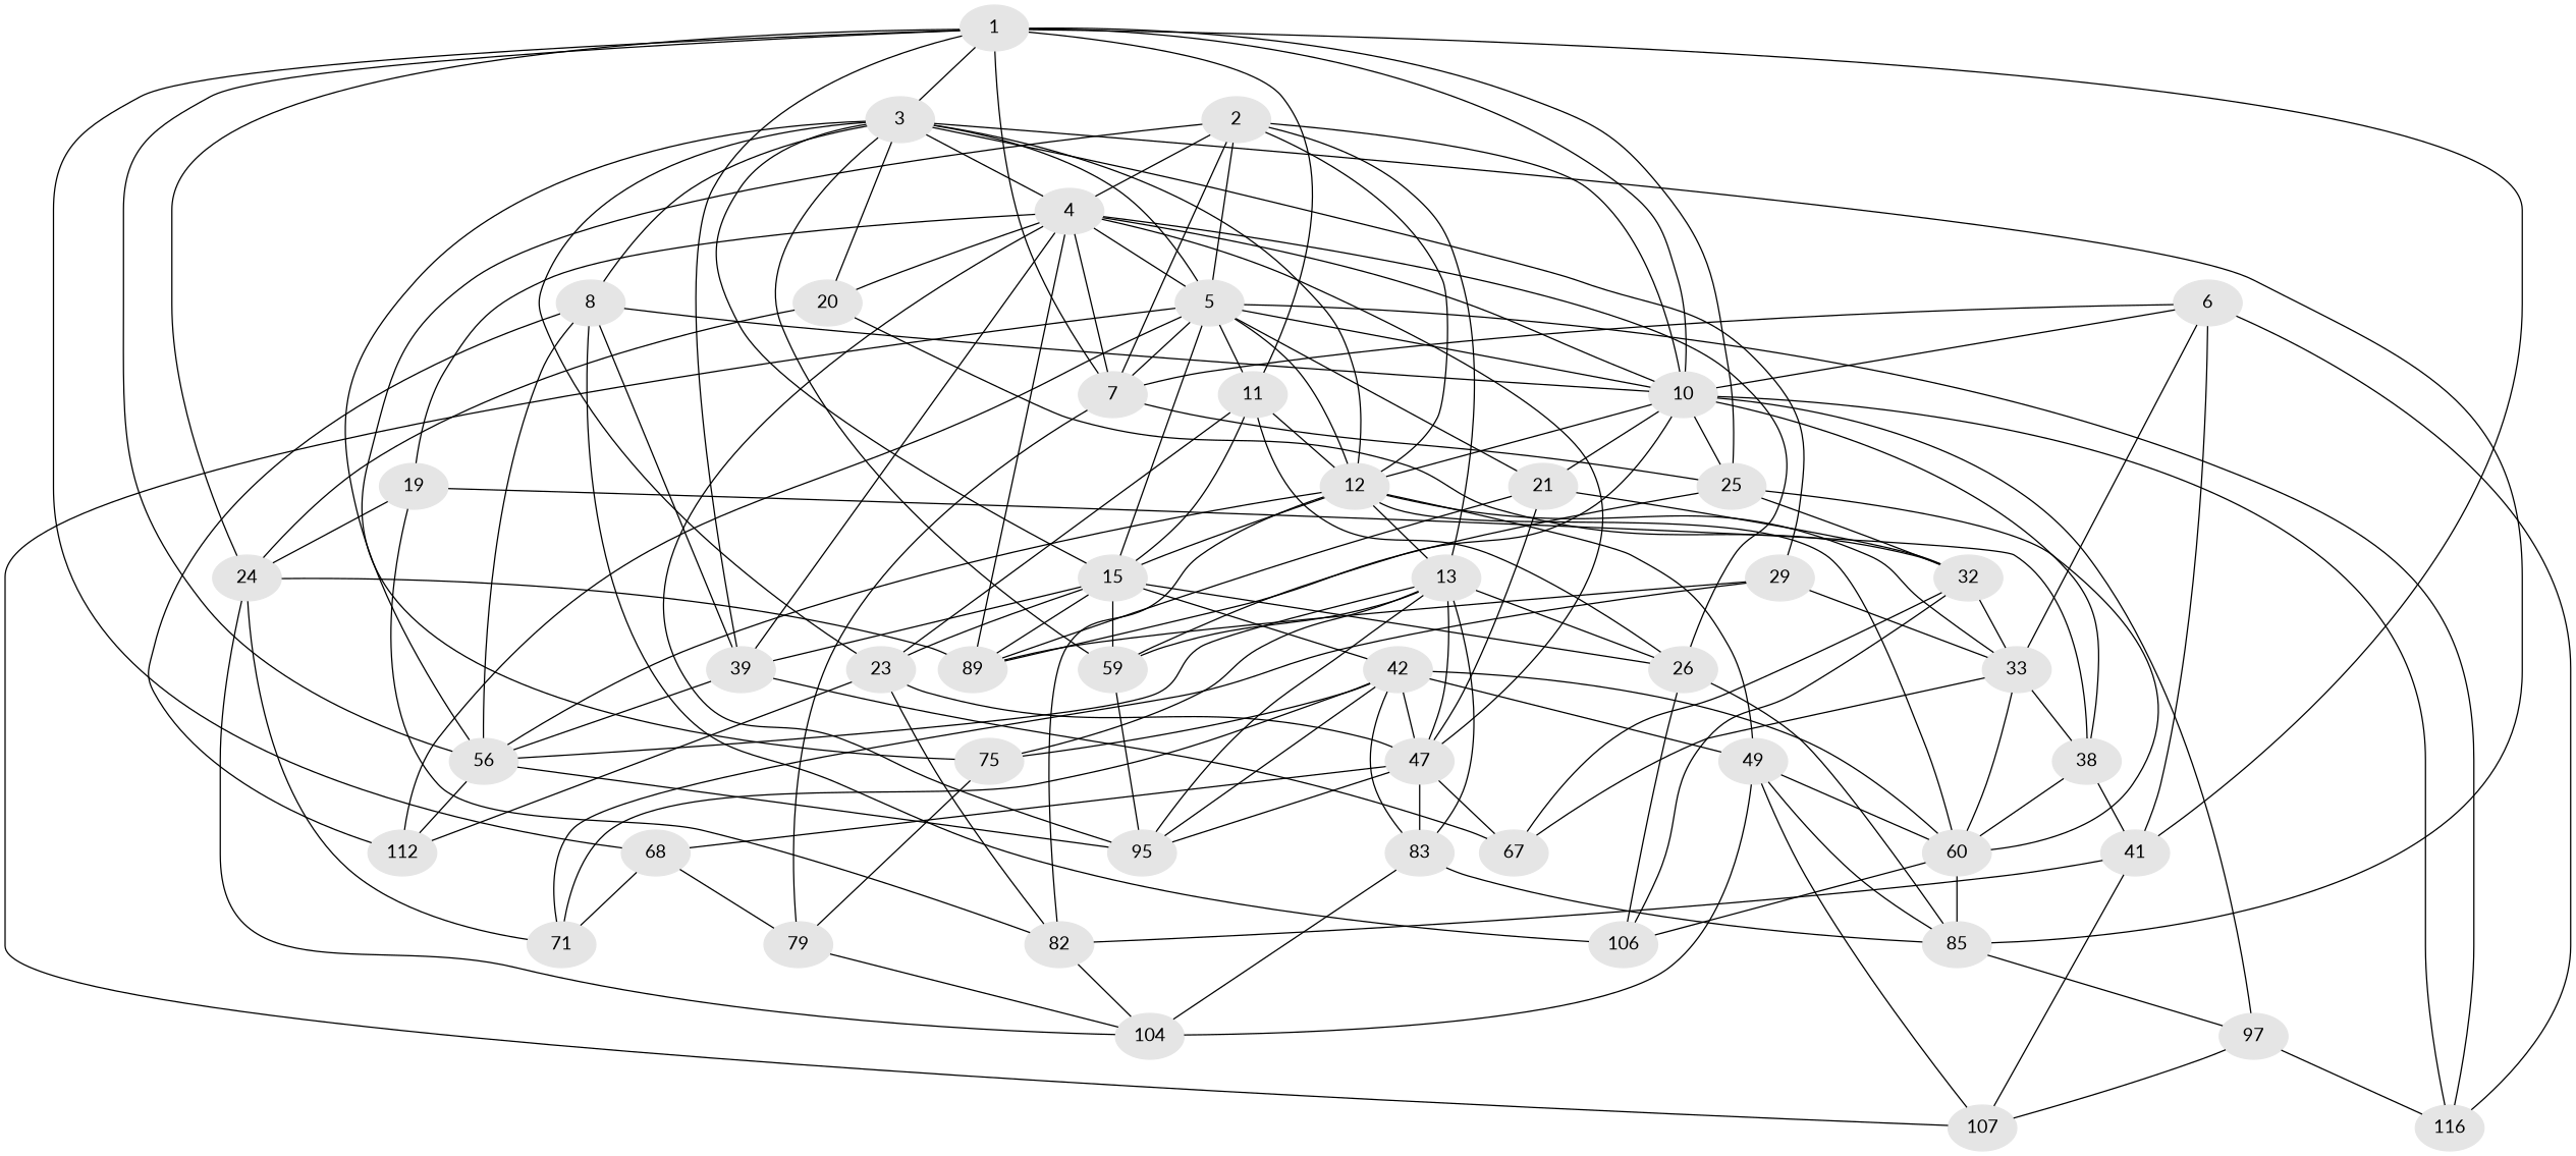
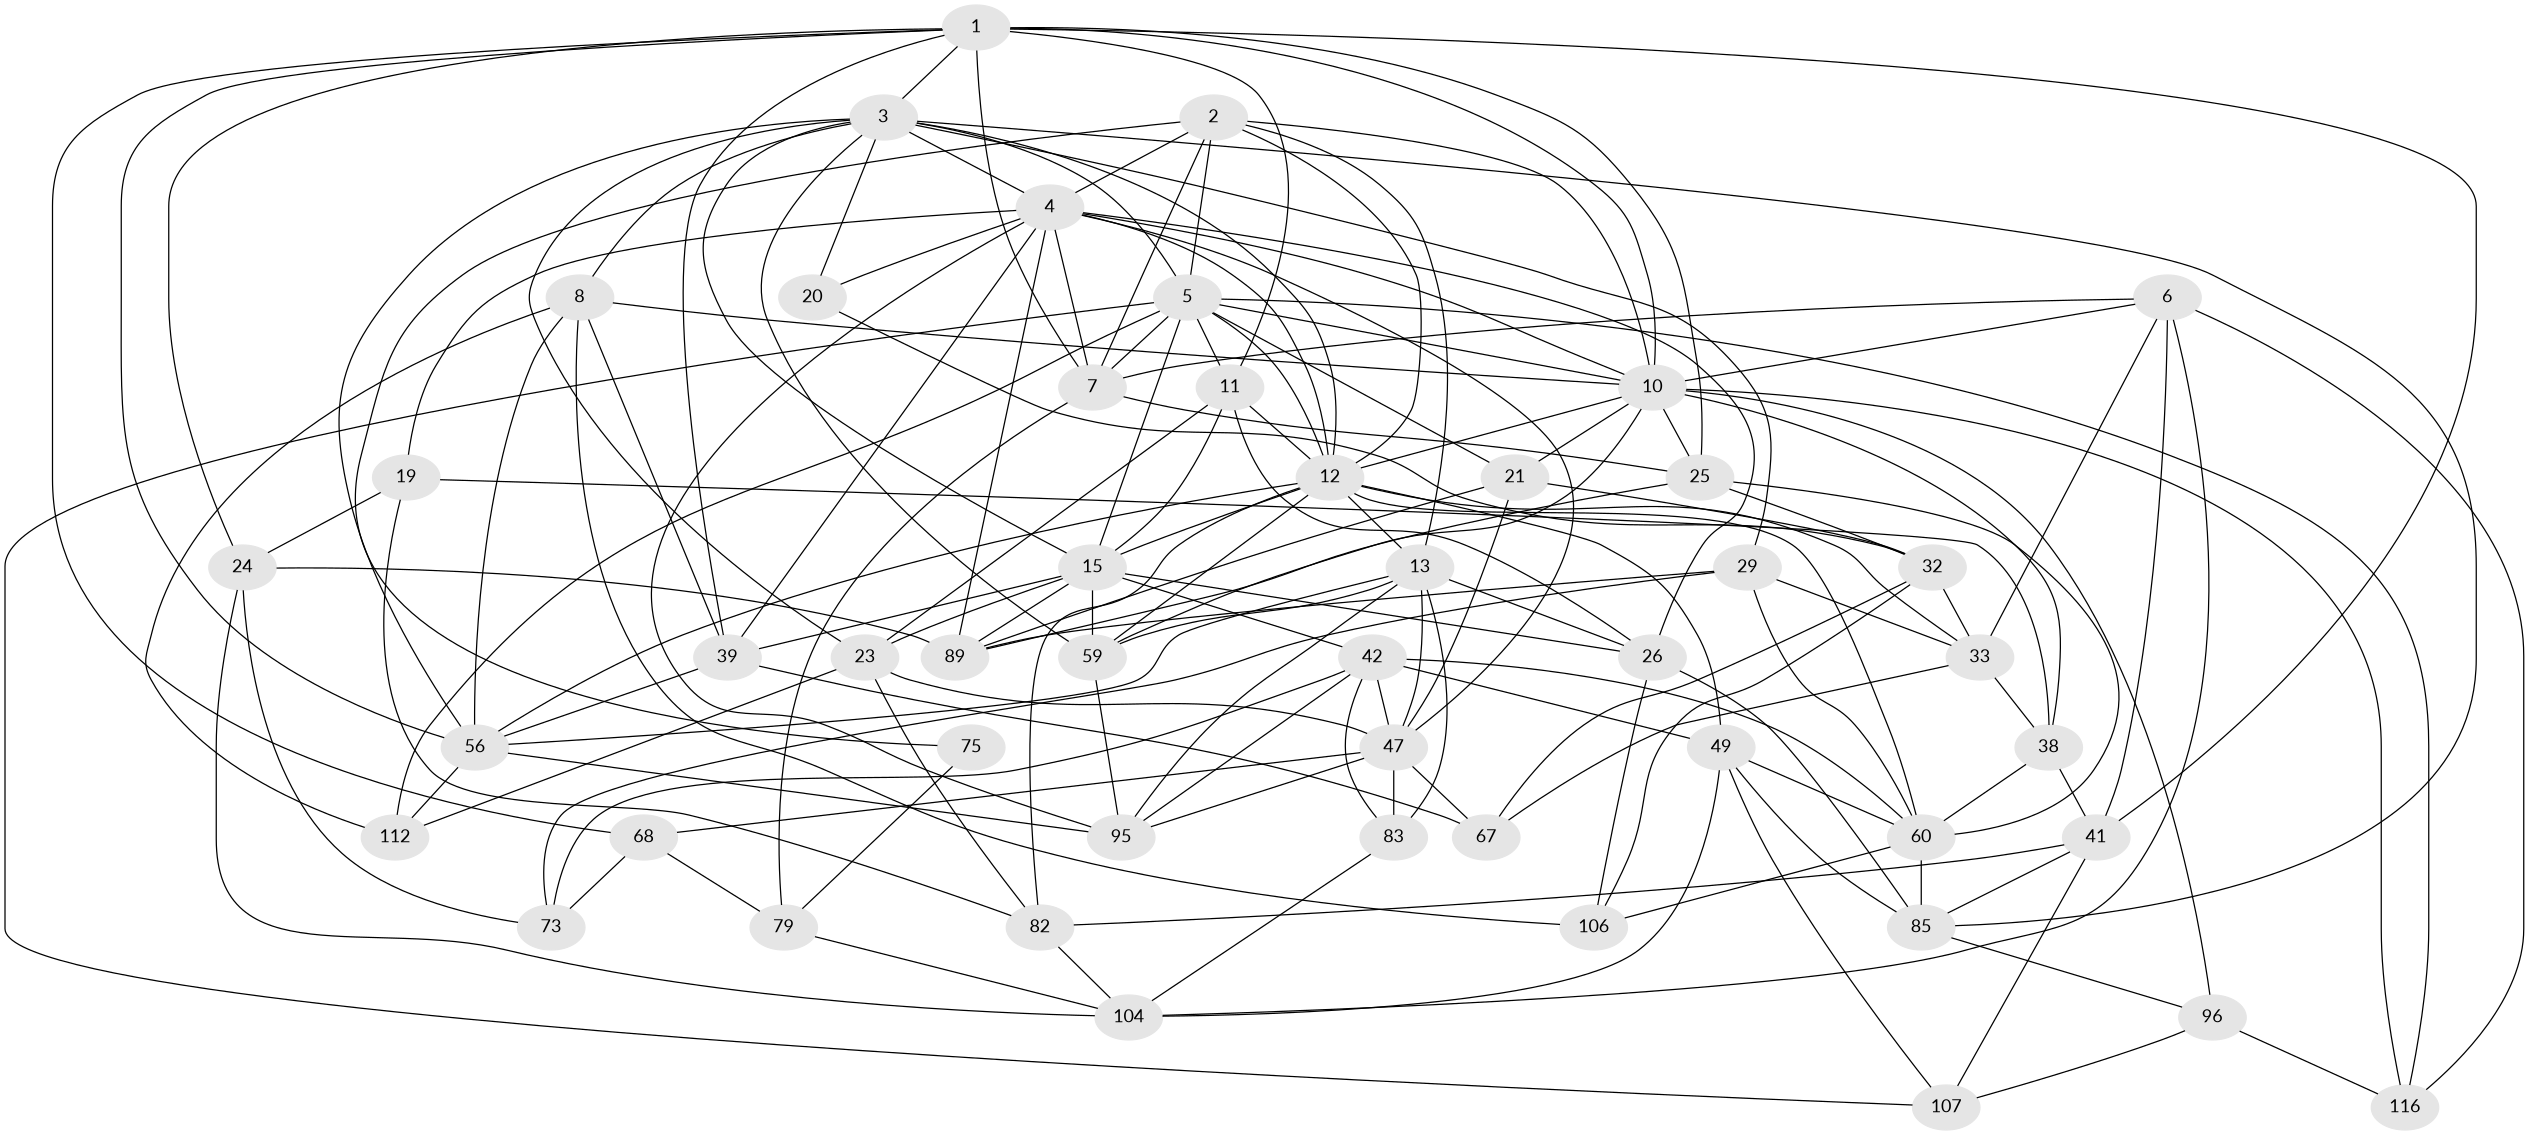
  graph {
    fontname=Lato
    node [color=gray90 fontname=Lato style=filled]
    edge [fontname=Lato]
    1 [super="+72+14+100"]
    3 [super="+27+58+30"]
    7 [super="+103+80"]
    10 [super="+31+18+40"]
    11 [super="+52"]
    24 [super="+45"]
    25 [super="+77"]
    39 [super="+116"]
    41 [super="+93"]
    56 [super="+98+102"]
    68
    5 [super="+16+8+34"]
    4 [super="+50"]
    12 [super="+57+69+22"]
    n15 [label=8 super="+28"]
    15 [super="+51+35"]
    20
    23 [super="+76"]
    29
    59 [super="+63"]
    85 [super="+88"]
    21 [super="+36"]
    107
    112
    n25 [label=116]
    79
    38 [super="+115"]
-   97
+   97 [label=96]
    26 [super="+46"]
    89 [super="+91"]
    104 [super="+118"]
-   71
+   71 [label=73]
    60 [super="+74+111"]
    32 [super="+86"]
    67
    82 [super="+94"]
    95 [super="+109"]
    2 [super="+17"]
    13 [super="+53"]
    75
    19
    47 [super="+87+119+70"]
    33 [super="+122+37"]
    49 [super="+65"]
    83
    106
    42 [super="+55+92"]
    6 [super="+108"]
    1 -- 3
    1 -- 7 [weight=2]
    1 -- 10 [weight=3]
    1 -- 11
    1 -- 24
    1 -- 25
    1 -- 39
    1 -- 41
    1 -- 56
    1 -- 68
    3 -- 56
    3 -- 5
    3 -- 4
    3 -- 12
    3 -- n15
    3 -- 15
    3 -- 20
    3 -- 23
    3 -- 29
    3 -- 59
    3 -- 85
    7 -- 25
    7 -- 79
    10 -- 25
    10 -- 12
    10 -- 59
    10 -- 21
    10 -- n25
    10 -- 38
    10 -- 97
    11 -- 12
    11 -- 15
    11 -- 23
    11 -- 26
    24 -- 89
    24 -- 104
    24 -- 71
    25 -- 89
    25 -- 60
    25 -- 32
    39 -- 56
    39 -- 67
-   83 -- 85
+   41 -- 85
    41 -- 107
    41 -- 82
    56 -- 112
    56 -- 95
    68 -- 79
    68 -- 71
    5 -- 7
    5 -- 10
    5 -- 11
    5 -- 12
    5 -- 15
    5 -- 21
    5 -- 107
    5 -- 112
    5 -- n25
    4 -- 7
    4 -- 10
    4 -- 39
-   4 -- 5
+   4 -- 12
    4 -- 20
    4 -- 26
    4 -- 89
    4 -- 95
    4 -- 19
    4 -- 47
    12 -- 56
    12 -- 15
+   12 -- 59
    12 -- 60
    12 -- 82
    12 -- 13
    12 -- 33 [weight=2]
    12 -- 49
    n15 -- 10 [weight=2]
    n15 -- 39
    n15 -- 56 [weight=2]
    n15 -- 112
    n15 -- 106
    15 -- 39
    15 -- 23
    15 -- 59
    15 -- 26
    15 -- 89
    15 -- 42
-   20 -- 24
    20 -- 32
    23 -- 112
    23 -- 82
    23 -- 47
    29 -- 89
    29 -- 71
    29 -- 33
    59 -- 95
    85 -- 97
    21 -- 89
    21 -- 32
    21 -- 47 [weight=2]
    79 -- 104
    38 -- 41
    38 -- 60
    97 -- 107
    97 -- n25
    26 -- 85
    26 -- 106
    60 -- 85
    60 -- 106
    32 -- 67
    32 -- 33
    32 -- 106
    82 -- 104
    2 -- 7
    2 -- 10
    2 -- 5
    2 -- 4
    2 -- 12
    2 -- 13
    2 -- 75
    13 -- 56
    13 -- 59
    13 -- 26
    13 -- 95
-   13 -- 75
    13 -- 47
    13 -- 83
    75 -- 79
    19 -- 24
    19 -- 38
    19 -- 82
    47 -- 68
    47 -- 67
    47 -- 95
    47 -- 83
    33 -- 38
-   33 -- 60
+   29 -- 60
    33 -- 67
    49 -- 85
    49 -- 107
    49 -- 104
    49 -- 60
    83 -- 104
    42 -- 71
    42 -- 60
    42 -- 95
-   42 -- 75
    42 -- 47 [weight=3]
    42 -- 49
    42 -- 83
    6 -- 7
    6 -- 10
    6 -- 41
    6 -- n25
+   6 -- 104
    6 -- 33
  }
